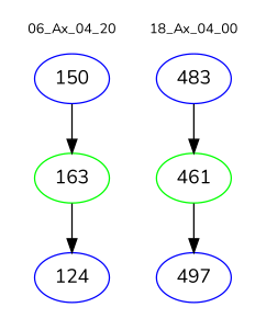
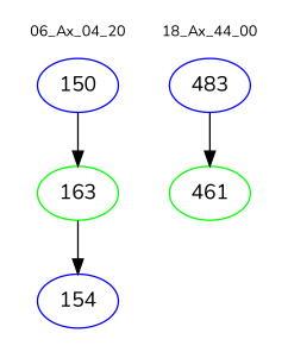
  digraph {
    fontname=Nunito
    node [color=blue fontname=Nunito]
    edge [color=black fontname=Nunito]
    n1 [label=150]
    n2 [color=green label=163]
-   n3 [label=124]
+   n3 [label=154]
    n4 [label=483]
    n5 [color=green label=461]
-   n6 [label=497]
    subgraph cluster_1 {
      color=white
      fontsize=10
      label="06_Ax_04_20"
      n1
      n2
      n3
    }
    subgraph cluster_2 {
      color=white
      fontsize=10
-     label="18_Ax_04_00"
+     label="18_Ax_44_00"
      n4
      n5
-     n6
    }
    n1 -> n2
    n2 -> n3
    n4 -> n5
-   n5 -> n6
  }
